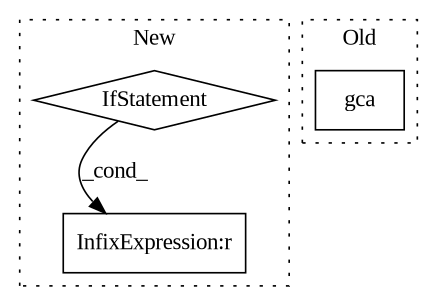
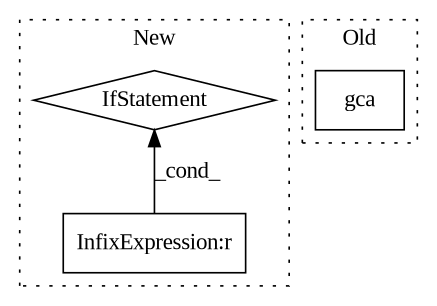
  digraph {
    fontname="Liberation Serif"
    node [shape=box fontname="Liberation Serif"]
    n1 [a=25 l="4,2" label=IfStatement s="5622,5650" shape=diamond]
    n2 [a=27 l=3 label="InfixExpression:r" s=5632]
    n3 [a=32 l=5 label=gca s=5152]
    subgraph cluster_1 {
      label=New
      style=dotted
      n1
      n2
    }
    subgraph cluster_2 {
      label=Old
      style=dotted
      n3
    }
-   n1 -> n2 [label=_cond_ fontname="Liberation Serif"]
+   n2 -> n1 [label=_cond_ fontname="Liberation Serif"]
  }
